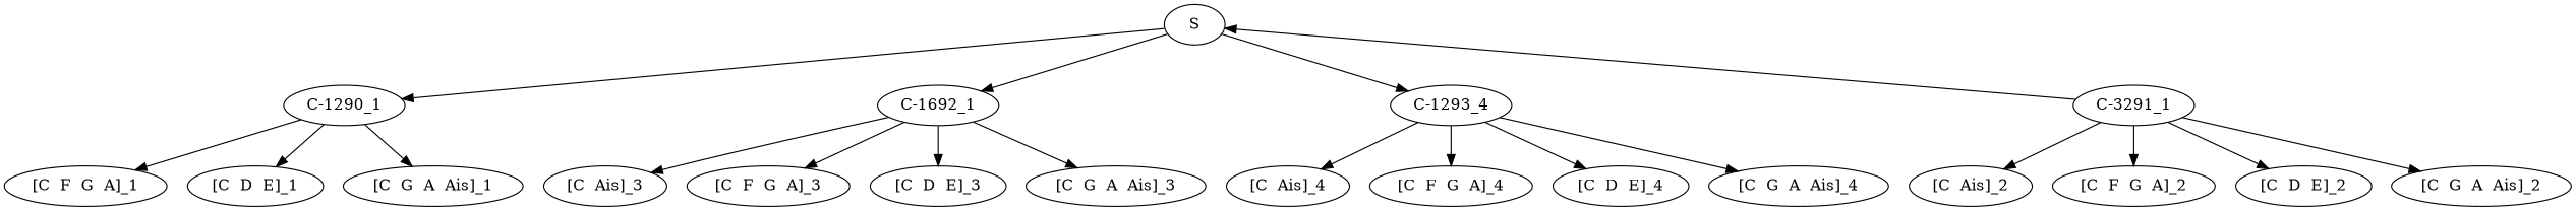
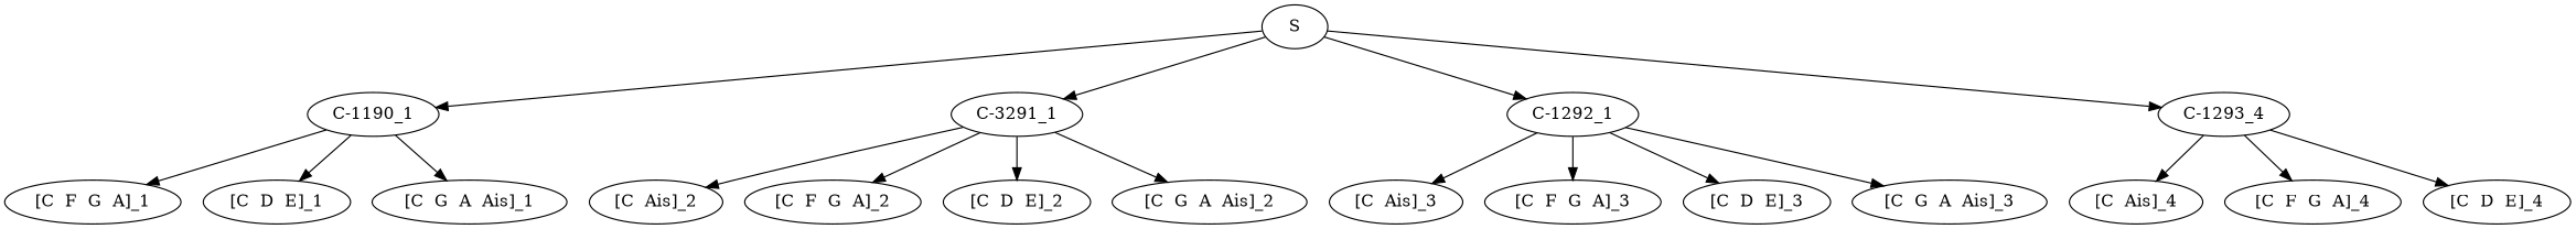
  digraph {
    S
-   "C-1290_1"
+   "C-1290_1" [label="C-1190_1"]
    n3 [label="C-3291_1"]
-   "C-1292_1" [label="C-1692_1"]
+   "C-1292_1"
    n5 [label="C-1293_4"]
    "[C  F  G  A]_1"
    "[C  D  E]_1"
    "[C  G  A  Ais]_1"
    "[C  Ais]_2"
    "[C  F  G  A]_2"
    "[C  D  E]_2"
    "[C  G  A  Ais]_2"
    "[C  Ais]_3"
    "[C  F  G  A]_3"
    "[C  D  E]_3"
    "[C  G  A  Ais]_3"
    "[C  Ais]_4"
    "[C  F  G  A]_4"
    "[C  D  E]_4"
-   "[C  G  A  Ais]_4"
    subgraph sub_1 {
      rank=min
      S
    }
    subgraph sub_2 {
      rank=same
      "C-1290_1"
      n3
      "C-1292_1"
      n5
    }
    subgraph sub_3 {
      rank=same
      "[C  F  G  A]_1"
      "[C  D  E]_1"
      "[C  G  A  Ais]_1"
      "[C  Ais]_2"
      "[C  F  G  A]_2"
      "[C  D  E]_2"
      "[C  G  A  Ais]_2"
      "[C  Ais]_3"
      "[C  F  G  A]_3"
      "[C  D  E]_3"
      "[C  G  A  Ais]_3"
      "[C  Ais]_4"
      "[C  F  G  A]_4"
      "[C  D  E]_4"
-     "[C  G  A  Ais]_4"
    }
    S -> "C-1290_1"
-   n3 -> S
+   S -> n3
    S -> "C-1292_1"
    S -> n5
    "C-1290_1" -> "[C  F  G  A]_1"
    "C-1290_1" -> "[C  D  E]_1"
    "C-1290_1" -> "[C  G  A  Ais]_1"
    n3 -> "[C  Ais]_2"
    n3 -> "[C  F  G  A]_2"
    n3 -> "[C  D  E]_2"
    n3 -> "[C  G  A  Ais]_2"
    "C-1292_1" -> "[C  Ais]_3"
    "C-1292_1" -> "[C  F  G  A]_3"
    "C-1292_1" -> "[C  D  E]_3"
    "C-1292_1" -> "[C  G  A  Ais]_3"
    n5 -> "[C  Ais]_4"
    n5 -> "[C  F  G  A]_4"
    n5 -> "[C  D  E]_4"
-   n5 -> "[C  G  A  Ais]_4"
  }
